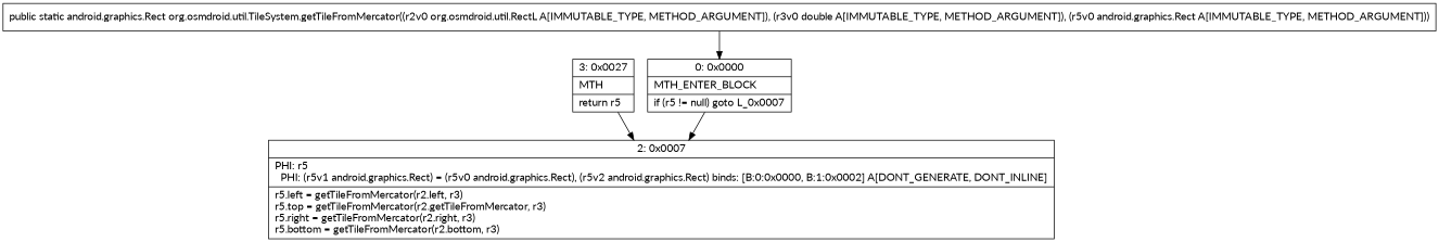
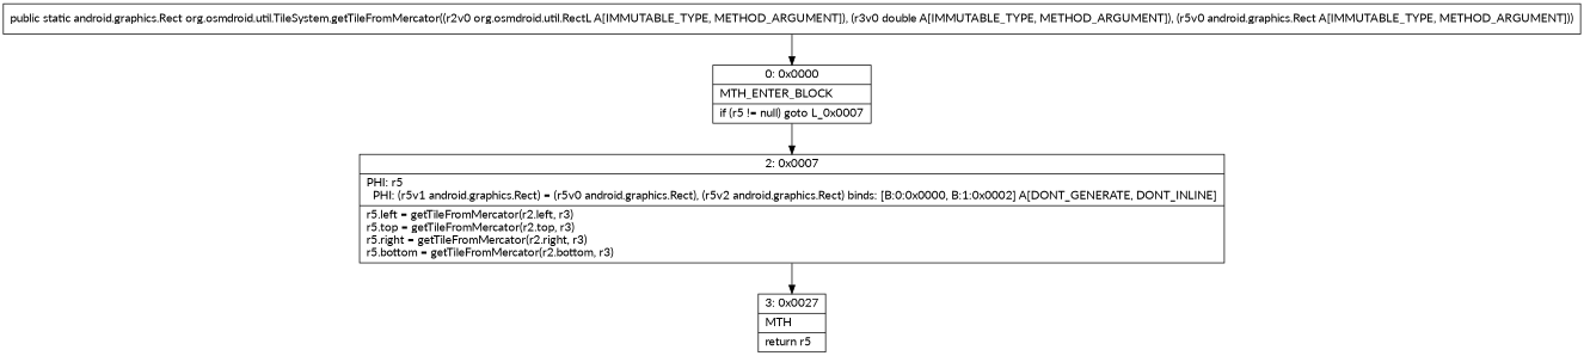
  digraph {
    fontname=Lato
    node [fontname=Lato shape=record]
    edge [fontname=Lato]
    n1 [label="{0\:\ 0x0000|MTH_ENTER_BLOCK\l|if (r5 != null) goto L_0x0007\l}"]
-   n2 [label="{2\:\ 0x0007|PHI: r5 \l  PHI: (r5v1 android.graphics.Rect) = (r5v0 android.graphics.Rect), (r5v2 android.graphics.Rect) binds: [B:0:0x0000, B:1:0x0002] A[DONT_GENERATE, DONT_INLINE]\l|r5.left = getTileFromMercator(r2.left, r3)\lr5.top = getTileFromMercator(r2.getTileFromMercator, r3)\lr5.right = getTileFromMercator(r2.right, r3)\lr5.bottom = getTileFromMercator(r2.bottom, r3)\l}"]
+   n2 [label="{2\:\ 0x0007|PHI: r5 \l  PHI: (r5v1 android.graphics.Rect) = (r5v0 android.graphics.Rect), (r5v2 android.graphics.Rect) binds: [B:0:0x0000, B:1:0x0002] A[DONT_GENERATE, DONT_INLINE]\l|r5.left = getTileFromMercator(r2.left, r3)\lr5.top = getTileFromMercator(r2.top, r3)\lr5.right = getTileFromMercator(r2.right, r3)\lr5.bottom = getTileFromMercator(r2.bottom, r3)\l}"]
    n3 [label="{3\:\ 0x0027|MTH\l|return r5\l}"]
    n4 [label="{public static android.graphics.Rect org.osmdroid.util.TileSystem.getTileFromMercator((r2v0 org.osmdroid.util.RectL A[IMMUTABLE_TYPE, METHOD_ARGUMENT]), (r3v0 double A[IMMUTABLE_TYPE, METHOD_ARGUMENT]), (r5v0 android.graphics.Rect A[IMMUTABLE_TYPE, METHOD_ARGUMENT])) }"]
    n1 -> n2
-   n3 -> n2
+   n2 -> n3
    n4 -> n1
  }
